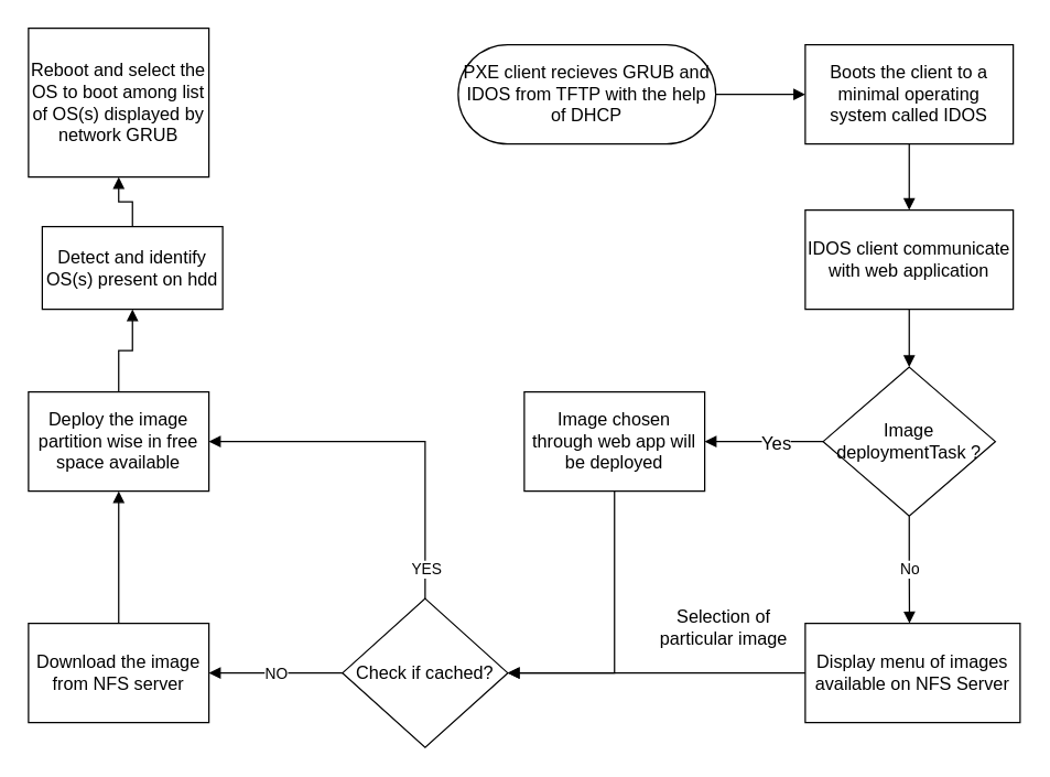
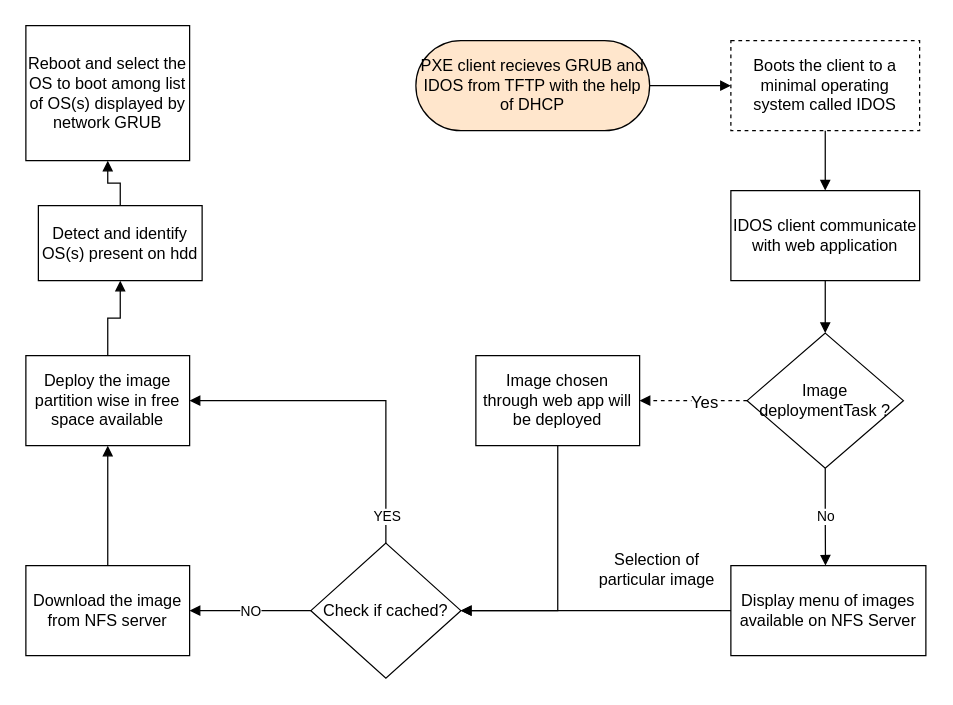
  <mxCell id="0" />
  <mxCell id="1" parent="0" />
  <mxCell id="2" value="Display menu of images available on NFS Server" style="html=1;whiteSpace=wrap;;fontSize=13;fontColor=#000000;spacing=3;strokeOpacity=100;" parent="1" vertex="1"><mxGeometry x="584" y="452" width="156" height="72" as="geometry" /></mxCell>
  <mxCell id="3" value="" style="html=1;jettySize=18;fontSize=11;rounded=1;arcSize=0;edgeStyle=orthogonalEdgeStyle;startArrow=none;;endArrow=block;endFill=1;;exitX=-0.004;exitY=0.5;exitPerimeter=1;entryX=1.007;entryY=0.5;entryPerimeter=1;" parent="1" source="2" target="4" edge="1"><mxGeometry width="100" height="100" relative="1" as="geometry"><Array as="points" /></mxGeometry></mxCell>
  <mxCell id="4" value="Check if cached?" style="html=1;whiteSpace=wrap;rhombus;fontSize=13;fontColor=#000000;spacing=3;strokeOpacity=100;" parent="1" vertex="1"><mxGeometry x="248" y="434" width="120" height="108" as="geometry" /></mxCell>
  <mxCell id="5" value="Selection of particular image " style="html=1;whiteSpace=wrap;;fontSize=13;fontColor=#000000;spacing=3;strokeOpacity=0;fillOpacity=0;fillColor=#ffffff;" parent="1" vertex="1"><mxGeometry x="465" y="428" width="120" height="54" as="geometry" /></mxCell>
  <mxCell id="6" value="" style="html=1;jettySize=18;fontSize=11;rounded=1;arcSize=0;edgeStyle=orthogonalEdgeStyle;startArrow=none;;endArrow=block;endFill=1;;exitX=-0.007;exitY=0.5;exitPerimeter=1;entryX=1.005;entryY=0.5;entryPerimeter=1;" parent="1" source="4" target="8" edge="1"><mxGeometry width="100" height="100" relative="1" as="geometry"><Array as="points" /></mxGeometry></mxCell>
  <mxCell id="7" value="NO" style="text;html=1;resizable=0;labelBackgroundColor=#ffffff;align=center;verticalAlign=middle;fontColor=#000000;;fontSize=11;" parent="6" vertex="1"><mxGeometry relative="1" as="geometry" /></mxCell>
  <mxCell id="8" value="Download the image from NFS server" style="html=1;whiteSpace=wrap;;fontSize=13;fontColor=#000000;spacing=3;strokeOpacity=100;" parent="1" vertex="1"><mxGeometry x="20" y="452" width="131" height="72" as="geometry" /></mxCell>
  <mxCell id="9" value="Deploy the image partition wise in free space available" style="html=1;whiteSpace=wrap;;fontSize=13;fontColor=#000000;spacing=3;strokeOpacity=100;" parent="1" vertex="1"><mxGeometry x="20" y="284" width="131" height="72" as="geometry" /></mxCell>
  <mxCell id="10" value="Detect and identify  OS(s) present on hdd" style="html=1;whiteSpace=wrap;;fontSize=13;fontColor=#000000;spacing=3;strokeOpacity=100;" parent="1" vertex="1"><mxGeometry x="30" y="164" width="131" height="60" as="geometry" /></mxCell>
- <mxCell id="11" value="PXE client recieves GRUB and IDOS from TFTP with the help of DHCP" style="html=1;whiteSpace=wrap;rounded=1;arcSize=50;fontSize=13;fontColor=#000000;spacing=3;strokeOpacity=100;" parent="1" vertex="1"><mxGeometry x="332" y="32" width="187" height="72" as="geometry" /></mxCell>
- <mxCell id="12" value="Boots the client to a minimal operating system called IDOS" style="html=1;whiteSpace=wrap;;fontSize=13;fontColor=#000000;spacing=3;strokeOpacity=100;" parent="1" vertex="1"><mxGeometry x="584" y="32" width="151" height="72" as="geometry" /></mxCell>
+ <mxCell id="11" value="PXE client recieves GRUB and IDOS from TFTP with the help of DHCP" style="html=1;whiteSpace=wrap;rounded=1;arcSize=50;fontSize=13;fontColor=#000000;spacing=3;strokeOpacity=100;fillColor=#ffe6cc;" parent="1" vertex="1"><mxGeometry x="332" y="32" width="187" height="72" as="geometry" /></mxCell>
+ <mxCell id="12" value="Boots the client to a minimal operating system called IDOS" style="html=1;whiteSpace=wrap;fontSize=13;fontColor=#000000;spacing=3;strokeOpacity=100;dashed=1;" parent="1" vertex="1"><mxGeometry x="584" y="32" width="151" height="72" as="geometry" /></mxCell>
  <mxCell id="13" value="Image deploymentTask ?" style="html=1;whiteSpace=wrap;rhombus;fontSize=13;fontColor=#000000;spacing=3;strokeOpacity=100;" parent="1" vertex="1"><mxGeometry x="597" y="266" width="125" height="108" as="geometry" /></mxCell>
  <mxCell id="14" value="IDOS client communicate with web application" style="html=1;whiteSpace=wrap;;fontSize=13;fontColor=#000000;spacing=3;strokeOpacity=100;" parent="1" vertex="1"><mxGeometry x="584" y="152" width="151" height="72" as="geometry" /></mxCell>
  <mxCell id="15" value="" style="html=1;jettySize=18;fontSize=11;rounded=1;arcSize=0;edgeStyle=orthogonalEdgeStyle;startArrow=none;;endArrow=block;endFill=1;;exitX=0.5;exitY=1.008;exitPerimeter=1;entryX=0.5;entryY=-0.007;entryPerimeter=1;" parent="1" source="14" target="13" edge="1"><mxGeometry width="100" height="100" relative="1" as="geometry"><Array as="points" /></mxGeometry></mxCell>
  <mxCell id="16" value="" style="html=1;jettySize=18;fontSize=11;rounded=1;arcSize=0;edgeStyle=orthogonalEdgeStyle;startArrow=none;;endArrow=block;endFill=1;;exitX=0.5;exitY=1.008;exitPerimeter=1;entryX=0.5;entryY=-0.008;entryPerimeter=1;" parent="1" source="12" target="14" edge="1"><mxGeometry width="100" height="100" relative="1" as="geometry"><Array as="points" /></mxGeometry></mxCell>
- <mxCell id="17" value="" style="html=1;jettySize=18;fontSize=13;fontColor=#000000;rounded=1;arcSize=0;edgeStyle=orthogonalEdgeStyle;startArrow=none;;endArrow=block;endFill=1;;exitX=-0.007;exitY=0.5;exitPerimeter=1;entryX=1.005;entryY=0.5;entryPerimeter=1;" parent="1" source="13" target="19" edge="1"><mxGeometry width="100" height="100" relative="1" as="geometry"><Array as="points" /></mxGeometry></mxCell>
+ <mxCell id="17" value="" style="html=1;jettySize=18;fontSize=13;fontColor=#000000;rounded=1;arcSize=0;edgeStyle=orthogonalEdgeStyle;startArrow=none;endArrow=block;endFill=1;exitX=-0.007;exitY=0.5;exitPerimeter=1;entryX=1.005;entryY=0.5;entryPerimeter=1;dashed=1;" parent="1" source="13" target="19" edge="1"><mxGeometry width="100" height="100" relative="1" as="geometry"><Array as="points" /></mxGeometry></mxCell>
  <mxCell id="18" value="Yes" style="text;html=1;resizable=0;labelBackgroundColor=#ffffff;align=center;verticalAlign=middle;fontColor=#000000;;fontSize=13.333;" parent="17" vertex="1"><mxGeometry x="-0.178" relative="1" as="geometry" /></mxCell>
  <mxCell id="19" value="Image chosen through web app will be deployed" style="html=1;whiteSpace=wrap;;fontSize=13;fontColor=#000000;spacing=3;strokeOpacity=100;" parent="1" vertex="1"><mxGeometry x="380" y="284" width="131" height="72" as="geometry" /></mxCell>
  <mxCell id="20" value="" style="html=1;jettySize=18;fontSize=11;rounded=1;arcSize=0;edgeStyle=orthogonalEdgeStyle;startArrow=none;;endArrow=block;endFill=1;;exitX=0.5;exitY=1.008;exitPerimeter=1;entryX=1.007;entryY=0.5;entryPerimeter=1;" parent="1" source="19" target="4" edge="1"><mxGeometry width="100" height="100" relative="1" as="geometry"><Array as="points" /></mxGeometry></mxCell>
  <mxCell id="21" value="" style="html=1;jettySize=18;fontSize=11;rounded=1;arcSize=0;edgeStyle=orthogonalEdgeStyle;startArrow=none;;endArrow=block;endFill=1;;exitX=0.5;exitY=-0.008;exitPerimeter=1;entryX=0.5;entryY=1.008;entryPerimeter=1;" parent="1" source="8" target="9" edge="1"><mxGeometry width="100" height="100" relative="1" as="geometry"><Array as="points" /></mxGeometry></mxCell>
  <mxCell id="22" value="" style="html=1;jettySize=18;fontSize=11;rounded=1;arcSize=0;edgeStyle=orthogonalEdgeStyle;startArrow=none;;endArrow=block;endFill=1;;exitX=0.5;exitY=-0.007;exitPerimeter=1;entryX=1.005;entryY=0.5;entryPerimeter=1;" parent="1" source="4" target="9" edge="1"><mxGeometry width="100" height="100" relative="1" as="geometry"><Array as="points" /></mxGeometry></mxCell>
  <mxCell id="23" value="YES" style="text;html=1;resizable=0;labelBackgroundColor=#ffffff;align=center;verticalAlign=middle;fontColor=#000000;;fontSize=11;" parent="22" vertex="1"><mxGeometry x="-0.836" relative="1" as="geometry" /></mxCell>
  <mxCell id="24" value="" style="html=1;jettySize=18;fontSize=11;rounded=1;arcSize=0;edgeStyle=orthogonalEdgeStyle;startArrow=none;;endArrow=block;endFill=1;;exitX=0.5;exitY=-0.008;exitPerimeter=1;entryX=0.5;entryY=1.01;entryPerimeter=1;" parent="1" source="9" target="10" edge="1"><mxGeometry width="100" height="100" relative="1" as="geometry"><Array as="points" /></mxGeometry></mxCell>
  <mxCell id="25" value="" style="html=1;jettySize=18;fontSize=11;fontColor=#000000;rounded=1;arcSize=0;edgeStyle=orthogonalEdgeStyle;startArrow=none;;endArrow=block;endFill=1;;exitX=0.5;exitY=1.007;exitPerimeter=1;entryX=0.485;entryY=-0.008;entryPerimeter=1;" parent="1" source="13" target="2" edge="1"><mxGeometry width="100" height="100" relative="1" as="geometry"><Array as="points" /></mxGeometry></mxCell>
  <mxCell id="26" value="No" style="text;html=1;resizable=0;labelBackgroundColor=#ffffff;align=center;verticalAlign=middle;fontColor=#000000;;fontSize=11;" parent="25" vertex="1"><mxGeometry relative="1" as="geometry" /></mxCell>
  <mxCell id="27" value="" style="html=1;jettySize=18;fontSize=11;rounded=1;arcSize=0;edgeStyle=orthogonalEdgeStyle;startArrow=none;;endArrow=block;endFill=1;;exitX=1.003;exitY=0.5;exitPerimeter=1;entryX=-0.004;entryY=0.5;entryPerimeter=1;" parent="1" source="11" target="12" edge="1"><mxGeometry width="100" height="100" relative="1" as="geometry"><Array as="points" /></mxGeometry></mxCell>
  <mxCell id="28" value="Reboot and select the OS to boot among list of OS(s) displayed by network GRUB" style="html=1;whiteSpace=wrap;;fontSize=13;fontColor=#000000;spacing=3;strokeOpacity=100;" parent="1" vertex="1"><mxGeometry x="20" y="20" width="131" height="108" as="geometry" /></mxCell>
  <mxCell id="29" value="" style="html=1;jettySize=18;fontSize=11;rounded=1;arcSize=0;edgeStyle=orthogonalEdgeStyle;startArrow=none;;endArrow=block;endFill=1;;exitX=0.5;exitY=-0.01;exitPerimeter=1;entryX=0.5;entryY=1.006;entryPerimeter=1;" parent="1" source="10" target="28" edge="1"><mxGeometry width="100" height="100" relative="1" as="geometry"><Array as="points" /></mxGeometry></mxCell>
